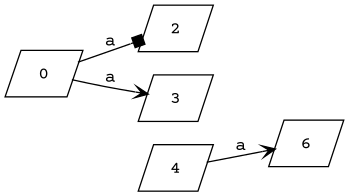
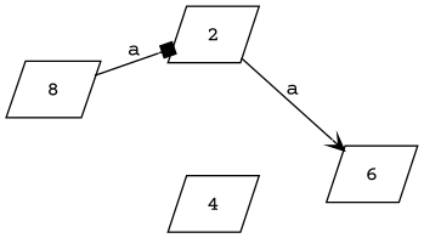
  strict digraph {
    fontname="Courier Prime"
    rankdir=LR
    node [fontname="Courier Prime" shape=parallelogram]
    edge [arrowhead=vee fontname="Courier Prime"]
-   0
+   0 [label=8]
    2
-   3
    6
    n5 [label=4]
    0 -> 2 [arrowhead=box label=a]
-   0 -> 3 [label=a]
-   n5 -> 6 [label=a]
+   2 -> 6 [label=a]
  }
